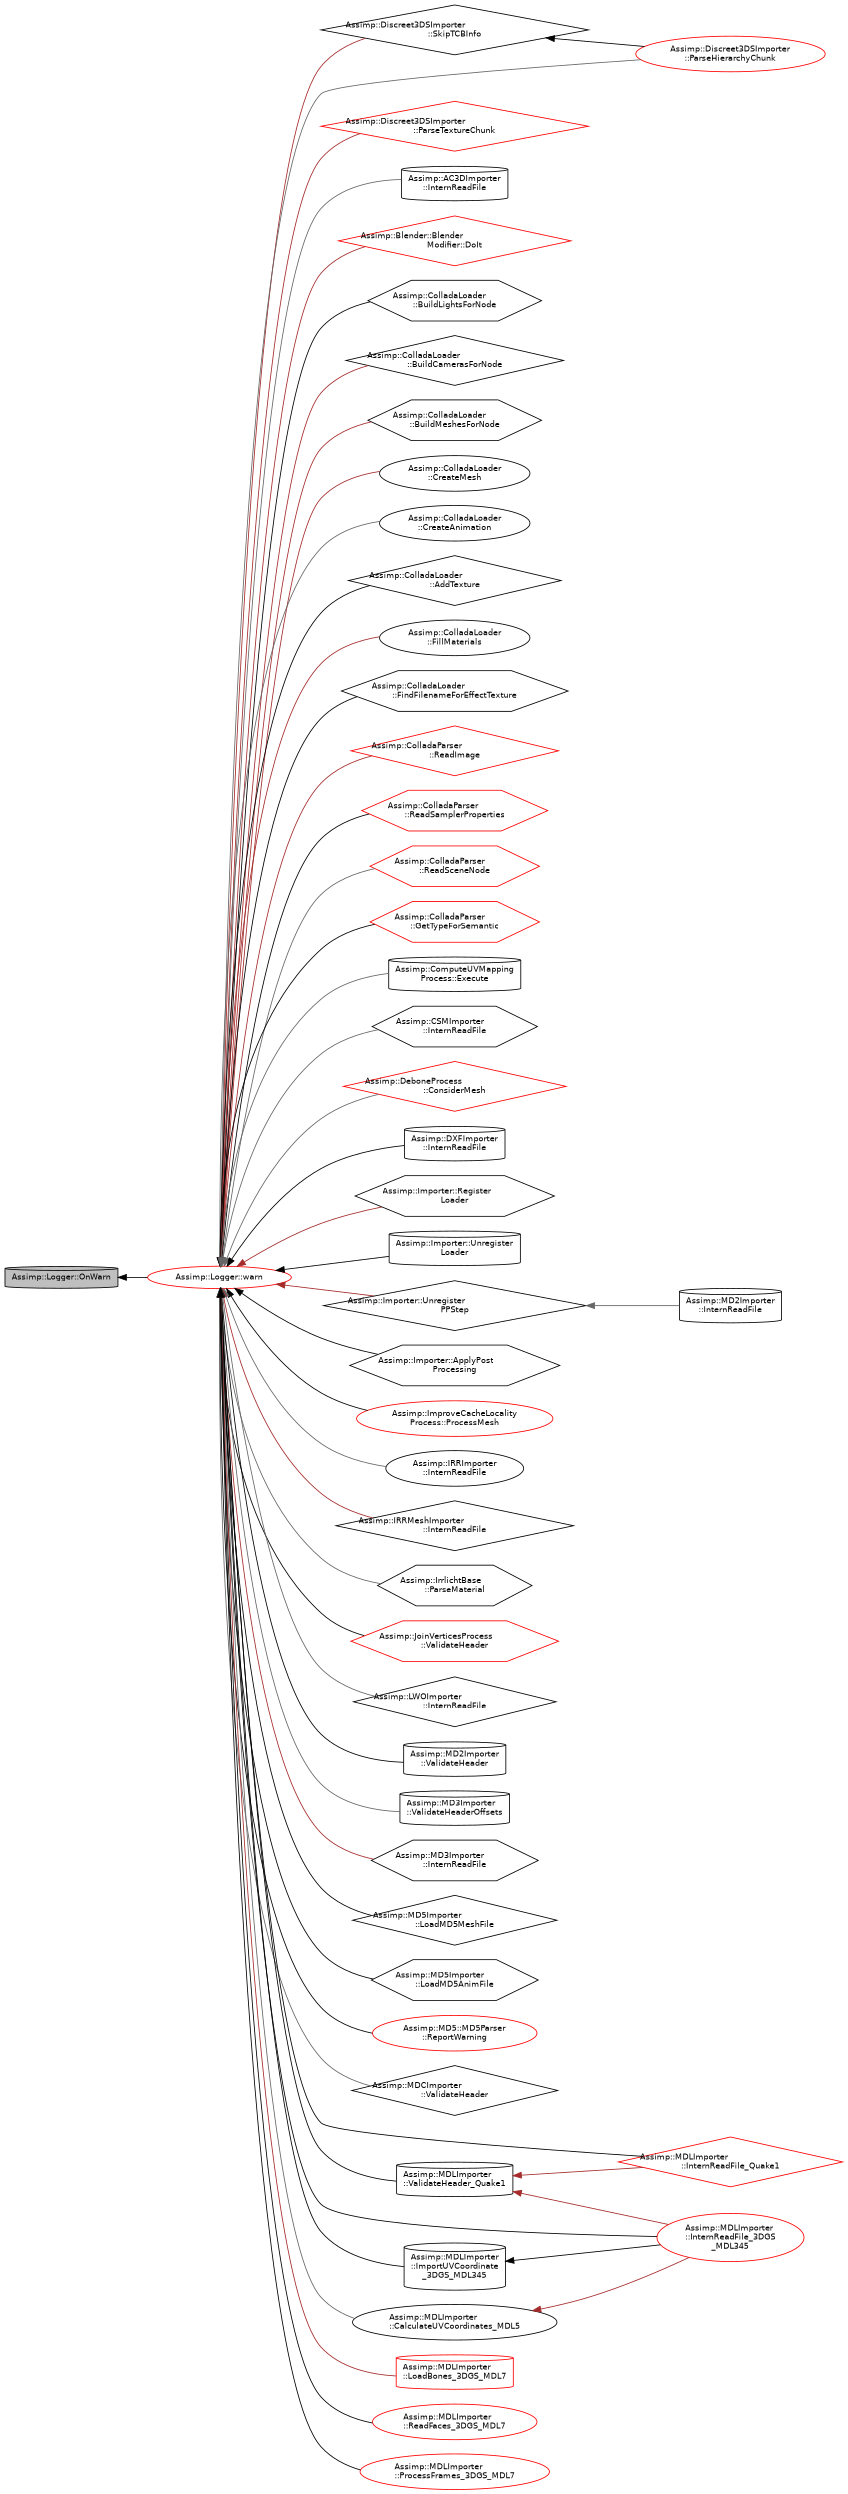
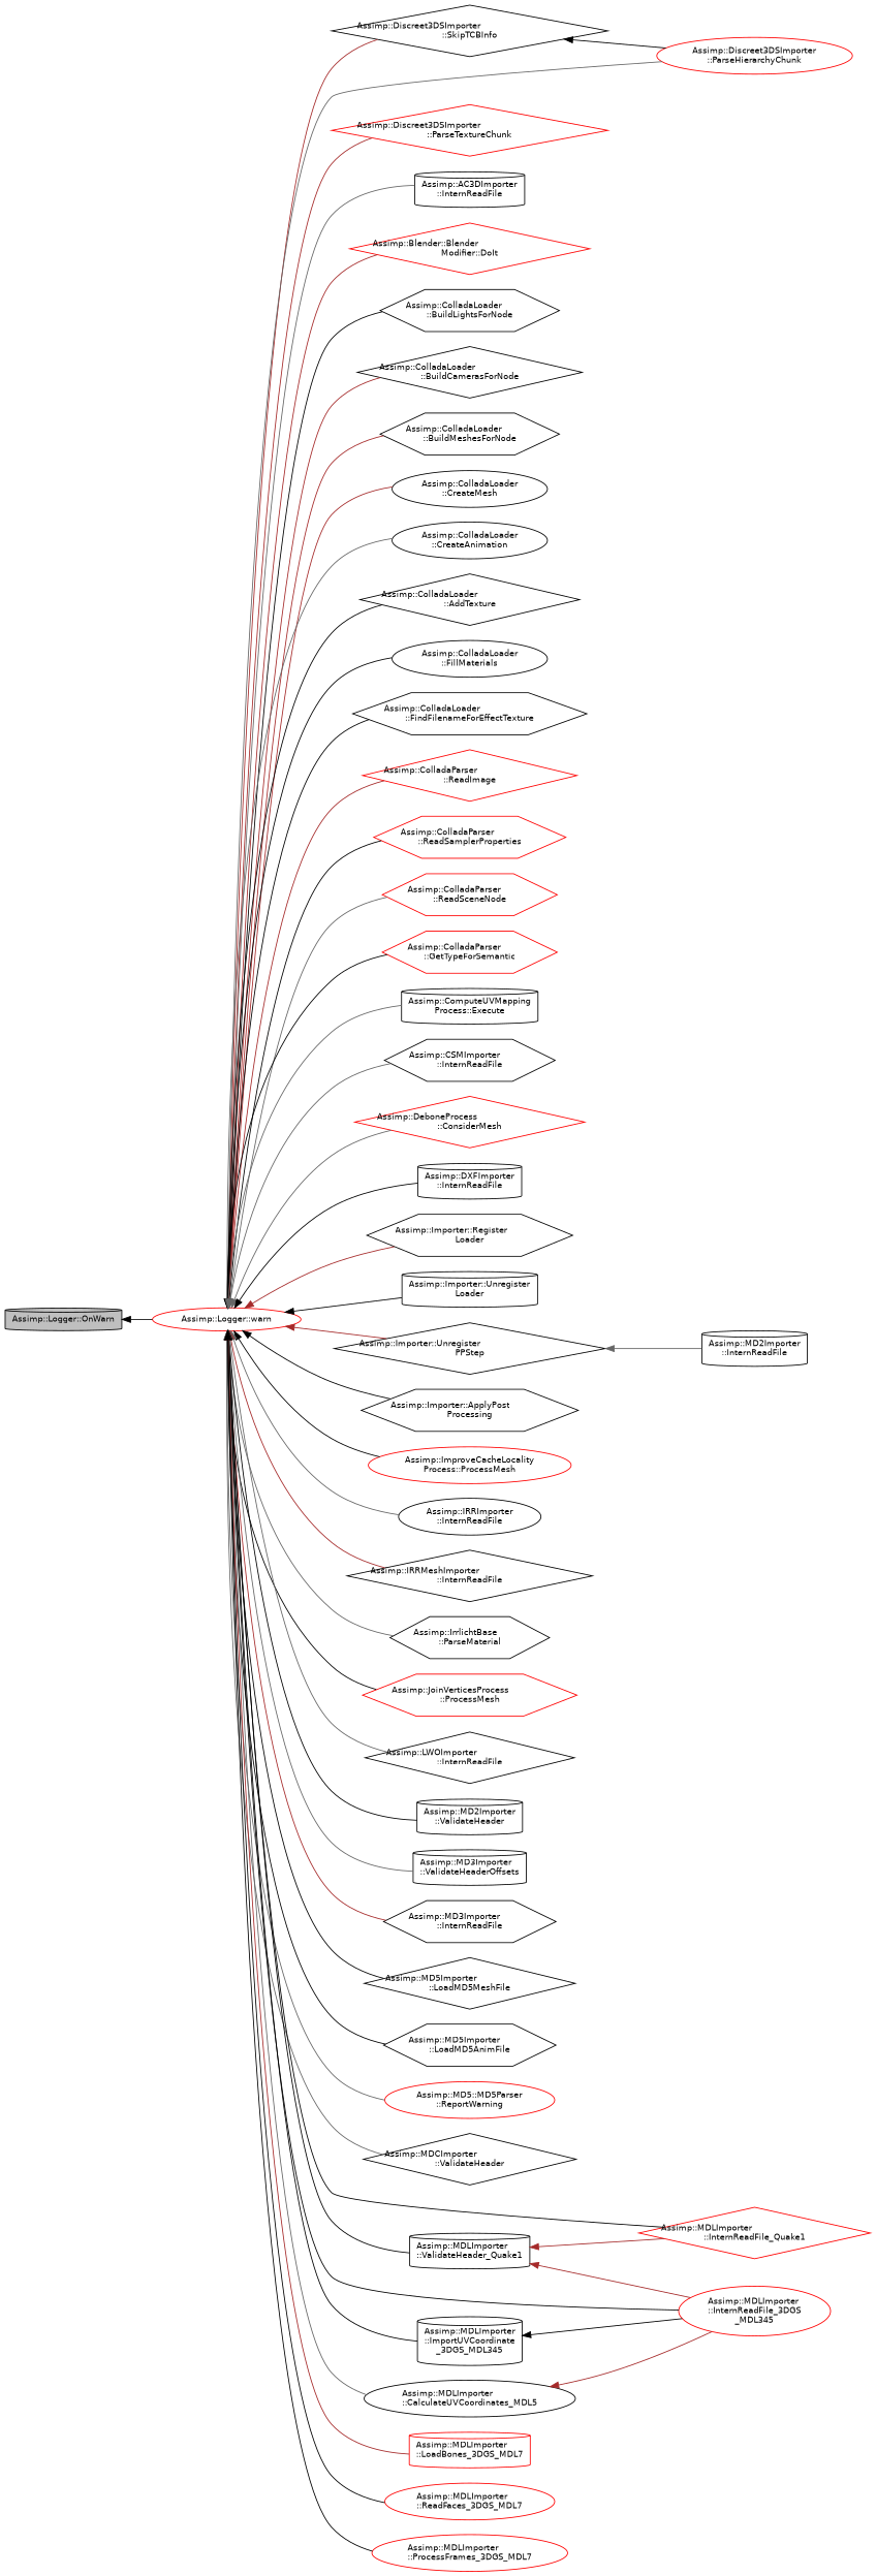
  digraph {
    rankdir=LR
    node [color=black fillcolor=white fontname=Helvetica fontsize=10 shape=diamond style=filled]
    edge [color=black dir=back fontname=Helvetica fontsize=10 labelfontname=Helvetica labelfontsize=10 style=solid]
    n1 [fillcolor=grey75 fontcolor=black height=0.2 label="Assimp::Logger::OnWarn" shape=cylinder width=0.4]
    n2 [color=red height=0.2 label="Assimp::Logger::warn" shape=ellipse width=0.4]
    n3 [height=0.2 label="Assimp::Discreet3DSImporter\l::SkipTCBInfo" width=0.4]
    n4 [color=red height=0.2 label="Assimp::Discreet3DSImporter\l::ParseHierarchyChunk" shape=ellipse width=0.4]
    n5 [color=red height=0.2 label="Assimp::Discreet3DSImporter\l::ParseTextureChunk" width=0.4]
    n6 [height=0.2 label="Assimp::AC3DImporter\l::InternReadFile" shape=cylinder width=0.4]
    n7 [color=red height=0.2 label="Assimp::Blender::Blender\lModifier::DoIt" width=0.4]
    n8 [height=0.2 label="Assimp::ColladaLoader\l::BuildLightsForNode" shape=hexagon width=0.4]
    n9 [height=0.2 label="Assimp::ColladaLoader\l::BuildCamerasForNode" width=0.4]
    n10 [height=0.2 label="Assimp::ColladaLoader\l::BuildMeshesForNode" shape=hexagon width=0.4]
    n11 [height=0.2 label="Assimp::ColladaLoader\l::CreateMesh" shape=ellipse width=0.4]
    n12 [height=0.2 label="Assimp::ColladaLoader\l::CreateAnimation" shape=ellipse width=0.4]
    n13 [height=0.2 label="Assimp::ColladaLoader\l::AddTexture" width=0.4]
    n14 [height=0.2 label="Assimp::ColladaLoader\l::FillMaterials" shape=ellipse width=0.4]
    n15 [height=0.2 label="Assimp::ColladaLoader\l::FindFilenameForEffectTexture" shape=hexagon width=0.4]
    n16 [color=red height=0.2 label="Assimp::ColladaParser\l::ReadImage" width=0.4]
    n17 [color=red height=0.2 label="Assimp::ColladaParser\l::ReadSamplerProperties" shape=hexagon width=0.4]
    n18 [color=red height=0.2 label="Assimp::ColladaParser\l::ReadSceneNode" shape=hexagon width=0.4]
    n19 [color=red height=0.2 label="Assimp::ColladaParser\l::GetTypeForSemantic" shape=hexagon width=0.4]
    n20 [height=0.2 label="Assimp::ComputeUVMapping\lProcess::Execute" shape=cylinder width=0.4]
    n21 [height=0.2 label="Assimp::CSMImporter\l::InternReadFile" shape=hexagon width=0.4]
    n22 [color=red height=0.2 label="Assimp::DeboneProcess\l::ConsiderMesh" width=0.4]
    n23 [height=0.2 label="Assimp::DXFImporter\l::InternReadFile" shape=cylinder width=0.4]
    n24 [height=0.2 label="Assimp::Importer::Register\lLoader" shape=hexagon width=0.4]
    n25 [height=0.2 label="Assimp::Importer::Unregister\lLoader" shape=cylinder width=0.4]
    n26 [height=0.2 label="Assimp::Importer::Unregister\lPPStep" width=0.4]
    n27 [height=0.2 label="Assimp::Importer::ApplyPost\lProcessing" shape=hexagon width=0.4]
    n28 [color=red height=0.2 label="Assimp::ImproveCacheLocality\lProcess::ProcessMesh" shape=ellipse width=0.4]
    n29 [height=0.2 label="Assimp::IRRImporter\l::InternReadFile" shape=ellipse width=0.4]
    n30 [height=0.2 label="Assimp::IRRMeshImporter\l::InternReadFile" width=0.4]
    n31 [height=0.2 label="Assimp::IrrlichtBase\l::ParseMaterial" shape=hexagon width=0.4]
-   n32 [color=red height=0.2 label="Assimp::JoinVerticesProcess\l::ValidateHeader" shape=hexagon width=0.4]
+   n32 [color=red height=0.2 label="Assimp::JoinVerticesProcess\l::ProcessMesh" shape=hexagon width=0.4]
    n33 [height=0.2 label="Assimp::LWOImporter\l::InternReadFile" width=0.4]
    n34 [height=0.2 label="Assimp::MD2Importer\l::ValidateHeader" shape=cylinder width=0.4]
    n35 [height=0.2 label="Assimp::MD3Importer\l::ValidateHeaderOffsets" shape=cylinder width=0.4]
    n36 [height=0.2 label="Assimp::MD3Importer\l::InternReadFile" shape=hexagon width=0.4]
    n37 [height=0.2 label="Assimp::MD5Importer\l::LoadMD5MeshFile" width=0.4]
    n38 [height=0.2 label="Assimp::MD5Importer\l::LoadMD5AnimFile" shape=hexagon width=0.4]
    n39 [color=red height=0.2 label="Assimp::MD5::MD5Parser\l::ReportWarning" shape=ellipse width=0.4]
    n40 [height=0.2 label="Assimp::MDCImporter\l::ValidateHeader" width=0.4]
    n41 [height=0.2 label="Assimp::MDLImporter\l::ValidateHeader_Quake1" shape=cylinder width=0.4]
    n42 [color=red height=0.2 label="Assimp::MDLImporter\l::InternReadFile_Quake1" width=0.4]
    n43 [color=red height=0.2 label="Assimp::MDLImporter\l::InternReadFile_3DGS\l_MDL345" shape=ellipse width=0.4]
    n44 [height=0.2 label="Assimp::MDLImporter\l::ImportUVCoordinate\l_3DGS_MDL345" shape=cylinder width=0.4]
    n45 [height=0.2 label="Assimp::MDLImporter\l::CalculateUVCoordinates_MDL5" shape=ellipse width=0.4]
    n46 [color=red height=0.2 label="Assimp::MDLImporter\l::LoadBones_3DGS_MDL7" shape=cylinder width=0.4]
    n47 [color=red height=0.2 label="Assimp::MDLImporter\l::ReadFaces_3DGS_MDL7" shape=ellipse width=0.4]
    n48 [color=red height=0.2 label="Assimp::MDLImporter\l::ProcessFrames_3DGS_MDL7" shape=ellipse width=0.4]
    n49 [height=0.2 label="Assimp::MD2Importer\l::InternReadFile" shape=cylinder width=0.4]
    n1 -> n2
    n2 -> n3 [color=brown]
    n2 -> n4 [color=gray40]
    n2 -> n5 [color=brown]
    n2 -> n6 [color=gray40]
    n2 -> n7 [color=brown]
    n2 -> n8
    n2 -> n9 [color=brown]
    n2 -> n10 [color=brown]
    n2 -> n11 [color=brown]
    n2 -> n12 [color=gray40]
    n2 -> n13
-   n2 -> n14 [color=brown]
+   n2 -> n14
    n2 -> n15
    n2 -> n16 [color=brown]
    n2 -> n17
    n2 -> n18 [color=gray40]
    n2 -> n19
    n2 -> n20 [color=gray40]
    n2 -> n21 [color=gray40]
    n2 -> n22 [color=gray40]
    n2 -> n23
    n2 -> n24 [color=brown]
    n2 -> n25
    n2 -> n26 [color=brown]
    n2 -> n27
    n2 -> n28
    n2 -> n29 [color=gray40]
    n2 -> n30 [color=brown]
    n2 -> n31 [color=gray40]
    n2 -> n32
    n2 -> n33 [color=gray40]
    n2 -> n34
    n2 -> n35 [color=gray40]
    n2 -> n36 [color=brown]
    n2 -> n37
    n2 -> n38
-   n2 -> n39
+   n2 -> n39 [color=gray40]
    n2 -> n40 [color=gray40]
    n2 -> n41
    n2 -> n42
    n2 -> n43
    n2 -> n44
    n2 -> n45 [color=gray40]
    n2 -> n46 [color=brown]
    n2 -> n47
    n2 -> n48
    n3 -> n4
    n26 -> n49 [color=gray40]
    n41 -> n42 [color=brown]
    n41 -> n43 [color=brown]
    n44 -> n43
    n45 -> n43 [color=brown]
  }
